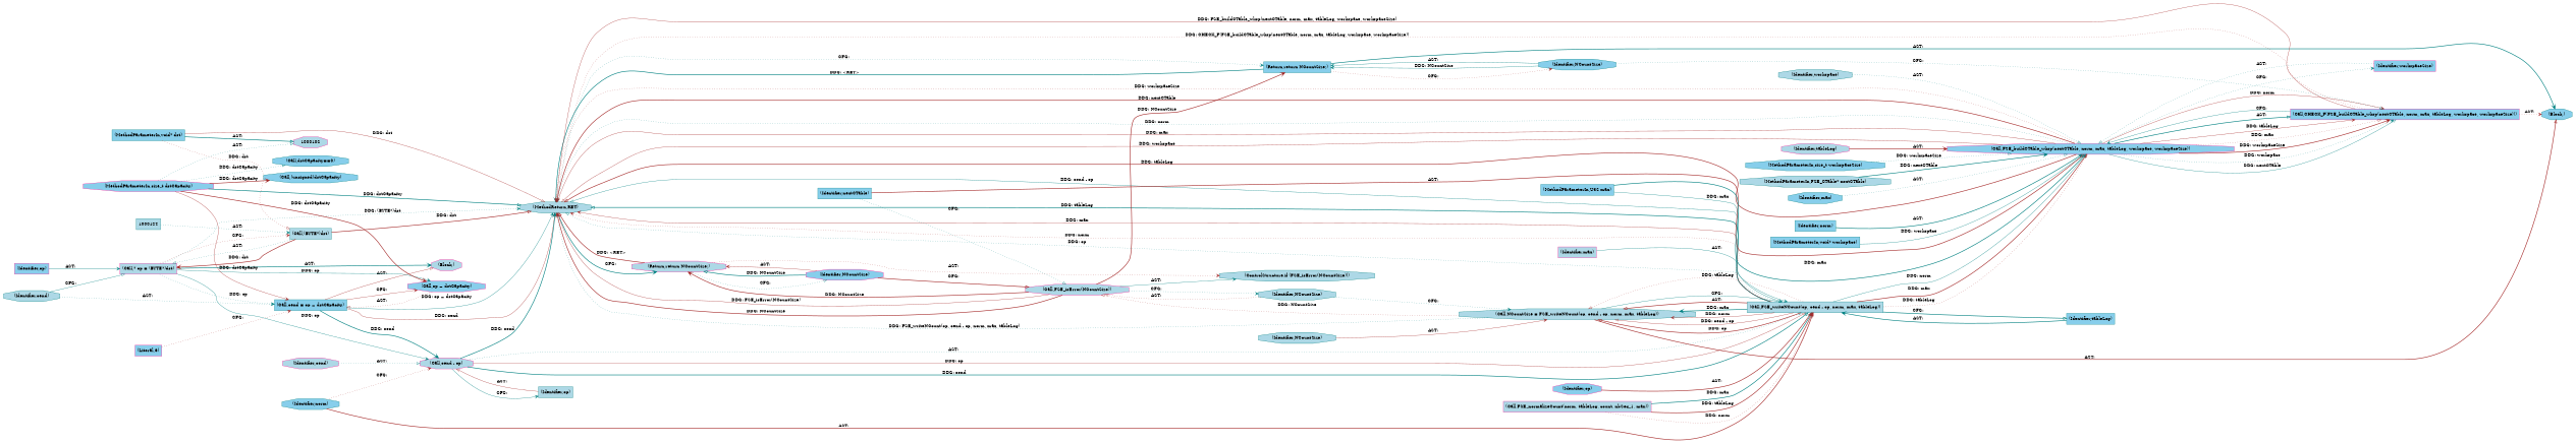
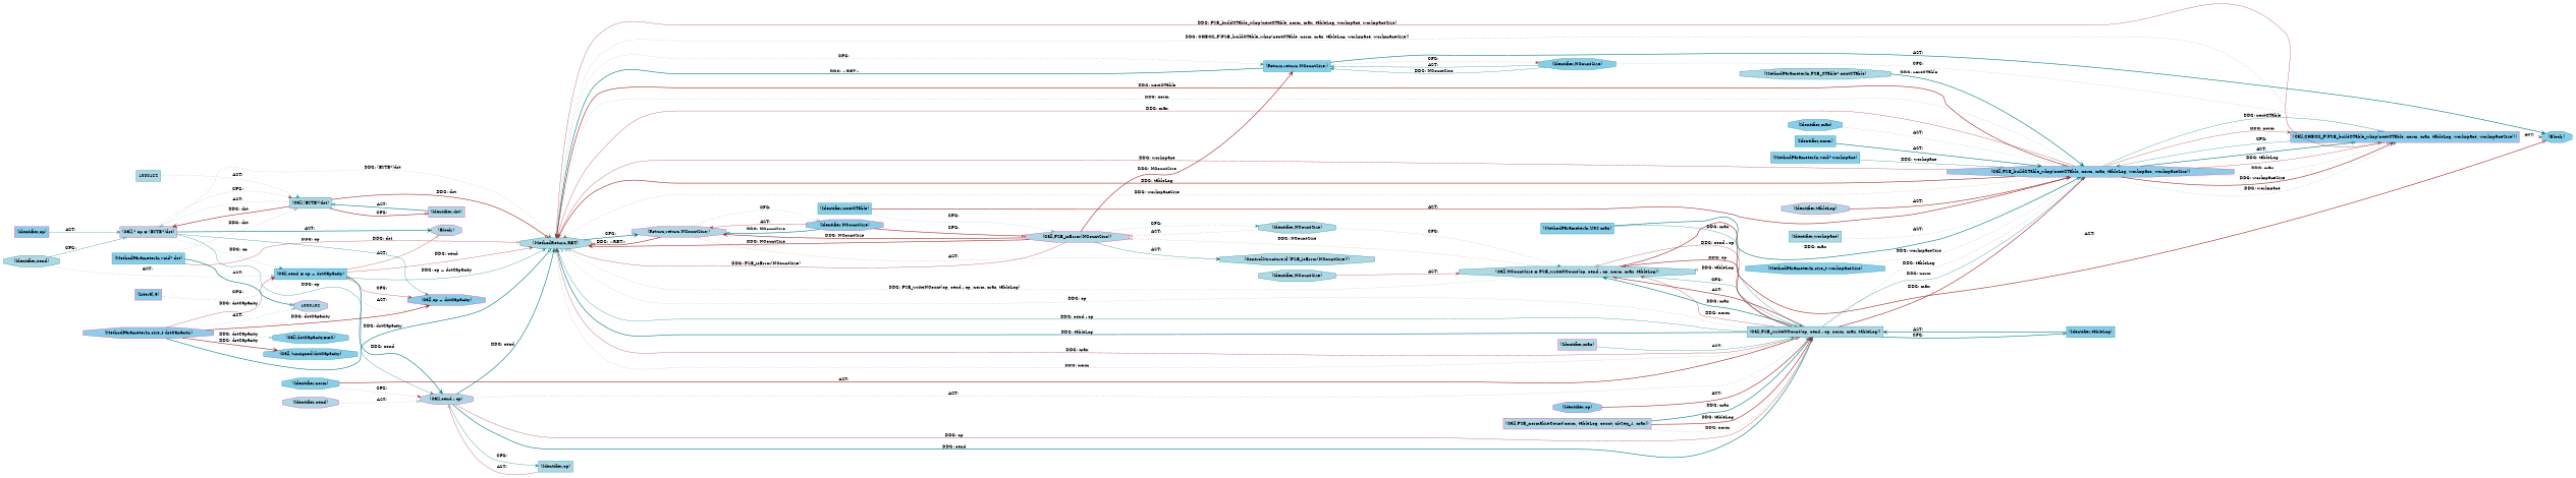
  digraph {
    rankdir=LR
    node [color=teal fillcolor=skyblue shape=octagon style=filled]
    edge [arrowhead=vee color=teal style=bold]
    n1 [label="(Call,oend = op + dstCapacity)" shape=box]
    n2 [color=deeppink fillcolor=lightblue label="(Call,oend - op)"]
    n3 [color=deeppink label="(Call,op + dstCapacity)"]
    n4 [fillcolor=lightblue label="(MethodReturn,RET)"]
    n5 [color=deeppink fillcolor=lightblue label="(Block,)"]
    n6 [fillcolor=lightblue label="(Call,FSE_writeNCount(op, oend - op, norm, max, tableLog))" shape=box]
    n7 [fillcolor=lightblue label="(Identifier,op)" shape=box]
    n8 [color=deeppink fillcolor=lightblue label="(Return,return NCountSize;)"]
    n9 [label="(Return,return NCountSize;)" shape=box]
    n10 [color=deeppink fillcolor=lightblue label="(Call,* op = (BYTE*)dst)" shape=box]
    n11 [fillcolor=lightblue label="(Call,(BYTE*)dst)" shape=box]
+   n12 [color=deeppink fillcolor=lightblue label="(Identifier,dst)" shape=box]
    n13 [label="(MethodParameterIn,void* dst)" shape=box]
    1000102 [color=deeppink fillcolor=lightblue]
    n15 [color=deeppink label="(MethodParameterIn,size_t dstCapacity)"]
    n16 [label="(Call,dstCapacity==0)"]
    n17 [label="(Call,(unsigned)dstCapacity)"]
    n18 [fillcolor=lightblue label="(Call,NCountSize = FSE_writeNCount(op, oend - op, norm, max, tableLog))"]
    n19 [color=deeppink label="(Call,FSE_buildCTable_wksp(nextCTable, norm, max, tableLog, workspace, workspaceSize))"]
    n20 [label="(Identifier,tableLog)" shape=box]
    n21 [color=deeppink fillcolor=lightblue label="(Call,FSE_isError(NCountSize))"]
    n22 [label="(Block,)"]
    n23 [color=deeppink label="(Call,CHECK_F(FSE_buildCTable_wksp(nextCTable, norm, max, tableLog, workspace, workspaceSize)))" shape=box]
-   n24 [color=deeppink label="(Identifier,workspaceSize)" shape=box]
    n25 [fillcolor=lightblue label="(Identifier,NCountSize)"]
    n26 [fillcolor=lightblue label="(ControlStructure,if (FSE_isError(NCountSize)))"]
    n27 [color=deeppink label="(Identifier,NCountSize)"]
    n28 [label="(Identifier,NCountSize)"]
    n29 [color=deeppink fillcolor=lightblue label="(Call,FSE_normalizeCount(norm, tableLog, count, nbSeq_1, max))" shape=box]
    n30 [label="(Identifier,norm)" shape=box]
    n31 [label="(Identifier,nextCTable)" shape=box]
    n32 [fillcolor=lightblue label="(Identifier,NCountSize)"]
-   n33 [fillcolor=lightblue label="(Identifier,workspace)"]
+   n33 [fillcolor=lightblue label="(Identifier,workspace)" shape=box]
    n34 [label="(MethodParameterIn,U32 max)" shape=box]
    n35 [label="(MethodParameterIn,void* workspace)" shape=box]
    n36 [color=deeppink label="(Identifier,op)" shape=box]
    n37 [color=deeppink fillcolor=lightblue label="(Identifier,max)" shape=box]
    n38 [color=deeppink fillcolor=lightblue label="(Identifier,oend)"]
    n39 [label="(Identifier,norm)"]
    n40 [color=deeppink fillcolor=lightblue label="(Identifier,tableLog)"]
    n41 [fillcolor=lightblue label="(Identifier,oend)"]
    n42 [color=deeppink label="(Literal,6)" shape=box]
    n43 [label="(MethodParameterIn,size_t workspaceSize)"]
    n44 [color=deeppink label="(Identifier,op)"]
    n45 [fillcolor=lightblue label="(MethodParameterIn,FSE_CTable* nextCTable)"]
    n46 [label="(Identifier,max)"]
    1000124 [fillcolor=lightblue shape=box]
    n1 -> n2 [label="DDG: oend"]
    n1 -> n3 [color=brown label="CFG: " style=solid]
    n1 -> n4 [color=brown label="DDG: oend" style=solid]
    n1 -> n4 [label="DDG: op + dstCapacity" style=solid]
    n1 -> n5 [arrowhead=onormal color=brown label="AST: " style=solid]
    n2 -> n4 [label="DDG: oend"]
    n2 -> n6 [arrowhead=onormal label="AST: " style=dotted]
    n2 -> n6 [arrowhead=onormal color=brown label="DDG: op" style=solid]
    n2 -> n6 [arrowhead=onormal label="DDG: oend"]
    n2 -> n7 [label="CFG: " style=solid]
    n3 -> n1 [arrowhead=onormal color=brown label="AST: " style=dotted]
    n4 -> n8 [label="CFG: "]
    n4 -> n9 [label="CFG: " style=dotted]
    n6 -> n4 [arrowhead=onormal label="DDG: oend - op" style=solid]
    n6 -> n4 [arrowhead=onormal label="DDG: tableLog"]
    n6 -> n4 [color=brown label="DDG: max" style=solid]
    n6 -> n4 [color=brown label="DDG: norm" style=dotted]
    n6 -> n4 [arrowhead=onormal label="DDG: op" style=dotted]
    n6 -> n18 [arrowhead=onormal color=brown label="AST: "]
    n6 -> n18 [label="DDG: max"]
    n6 -> n18 [color=brown label="DDG: norm" style=solid]
    n6 -> n18 [arrowhead=onormal color=brown label="DDG: oend - op" style=solid]
    n6 -> n18 [arrowhead=onormal color=brown label="DDG: op"]
    n6 -> n18 [arrowhead=onormal color=brown label="DDG: tableLog" style=dotted]
    n6 -> n19 [label="DDG: norm" style=solid]
    n6 -> n19 [arrowhead=onormal color=brown label="DDG: max"]
    n6 -> n19 [arrowhead=onormal color=brown label="DDG: tableLog" style=dotted]
    n6 -> n20 [arrowhead=onormal label="CFG: "]
    n7 -> n2 [arrowhead=onormal color=brown label="AST: " style=solid]
    n8 -> n4 [arrowhead=onormal color=brown label="DDG: <RET>"]
    n8 -> n26 [color=brown label="AST: " style=dotted]
    n8 -> n27 [arrowhead=onormal label="CFG: " style=dotted]
    n9 -> n4 [label="DDG: <RET>"]
    n9 -> n22 [label="AST: "]
    n9 -> n28 [color=brown label="CFG: " style=dotted]
    n10 -> n1 [label="DDG: op" style=dotted]
    n10 -> n2 [label="DDG: op" style=solid]
    n10 -> n3 [label="DDG: op" style=solid]
    n10 -> n4 [label="DDG: (BYTE*)dst" style=dotted]
    n10 -> n5 [label="AST: "]
    n10 -> n11 [color=brown label="CFG: " style=dotted]
    n11 -> n4 [arrowhead=onormal color=brown label="DDG: dst"]
    n11 -> n10 [arrowhead=onormal label="AST: " style=dotted]
    n11 -> n10 [color=brown label="DDG: dst"]
+   n11 -> n12 [arrowhead=onormal color=brown label="CFG: "]
+   n12 -> n11 [arrowhead=onormal label="AST: "]
    n13 -> n4 [arrowhead=onormal color=brown label="DDG: dst" style=solid]
    n13 -> n11 [arrowhead=onormal color=brown label="DDG: dst" style=dotted]
    n13 -> 1000102 [arrowhead=onormal label="AST: "]
    n15 -> n1 [color=brown label="DDG: dstCapacity" style=solid]
    n15 -> n3 [color=brown label="DDG: dstCapacity"]
    n15 -> n4 [arrowhead=onormal label="DDG: dstCapacity"]
    n15 -> 1000102 [arrowhead=onormal label="AST: " style=dotted]
    n15 -> n16 [arrowhead=onormal label="DDG: dstCapacity" style=dotted]
    n15 -> n17 [color=brown label="DDG: dstCapacity"]
    n18 -> n4 [arrowhead=onormal label="DDG: FSE_writeNCount(op, oend - op, norm, max, tableLog)" style=dotted]
    n18 -> n6 [arrowhead=onormal label="CFG: " style=solid]
    n18 -> n21 [arrowhead=onormal color=brown label="DDG: NCountSize" style=dotted]
    n18 -> n22 [arrowhead=onormal color=brown label="AST: "]
    n19 -> n4 [arrowhead=onormal color=brown label="DDG: tableLog"]
    n19 -> n4 [color=brown label="DDG: workspaceSize" style=dotted]
    n19 -> n4 [color=brown label="DDG: nextCTable"]
    n19 -> n4 [label="DDG: norm" style=dotted]
    n19 -> n4 [arrowhead=onormal color=brown label="DDG: max" style=solid]
    n19 -> n4 [arrowhead=onormal color=brown label="DDG: workspace" style=solid]
    n19 -> n23 [arrowhead=onormal label="AST: "]
    n19 -> n23 [color=brown label="DDG: tableLog" style=solid]
    n19 -> n23 [arrowhead=onormal color=brown label="DDG: max" style=dotted]
    n19 -> n23 [color=brown label="DDG: workspaceSize"]
    n19 -> n23 [label="DDG: workspace" style=dotted]
    n19 -> n23 [arrowhead=onormal label="DDG: nextCTable" style=solid]
    n19 -> n23 [color=brown label="DDG: norm" style=solid]
-   n19 -> n24 [label="CFG: " style=dotted]
    n20 -> n6 [label="AST: "]
    n21 -> n4 [arrowhead=onormal color=brown label="DDG: FSE_isError(NCountSize)" style=solid]
    n21 -> n4 [color=brown label="DDG: NCountSize"]
    n21 -> n8 [color=brown label="DDG: NCountSize"]
    n21 -> n9 [color=brown label="DDG: NCountSize"]
    n21 -> n25 [label="CFG: " style=dotted]
    n21 -> n26 [label="AST: " style=solid]
    n23 -> n4 [arrowhead=onormal color=brown label="DDG: FSE_buildCTable_wksp(nextCTable, norm, max, tableLog, workspace, workspaceSize)" style=solid]
    n23 -> n4 [color=brown label="DDG: CHECK_F(FSE_buildCTable_wksp(nextCTable, norm, max, tableLog, workspace, workspaceSize))" style=dotted]
    n23 -> n19 [label="CFG: " style=solid]
    n23 -> n22 [color=brown label="AST: " style=dotted]
-   n24 -> n19 [arrowhead=onormal label="AST: " style=dotted]
    n25 -> n18 [label="CFG: " style=dotted]
    n25 -> n21 [arrowhead=onormal color=brown label="AST: " style=dotted]
    n27 -> n8 [color=brown label="AST: " style=solid]
    n27 -> n8 [arrowhead=onormal label="DDG: NCountSize"]
    n27 -> n21 [arrowhead=onormal color=brown label="CFG: "]
    n28 -> n9 [label="AST: " style=solid]
    n28 -> n9 [label="DDG: NCountSize" style=solid]
    n28 -> n23 [arrowhead=onormal label="CFG: " style=dotted]
    n29 -> n6 [arrowhead=onormal color=brown label="DDG: norm" style=dotted]
    n29 -> n6 [label="DDG: max"]
    n29 -> n6 [color=brown label="DDG: tableLog"]
    n30 -> n19 [label="AST: "]
    n31 -> n19 [arrowhead=onormal color=brown label="AST: "]
    n31 -> n21 [arrowhead=onormal label="CFG: " style=dotted]
    n32 -> n18 [color=brown label="AST: " style=solid]
    n33 -> n19 [arrowhead=onormal label="AST: " style=dotted]
    n34 -> n6 [label="DDG: max" style=solid]
    n34 -> n19 [arrowhead=onormal label="DDG: max"]
    n35 -> n19 [arrowhead=onormal label="DDG: workspace" style=solid]
    n36 -> n10 [label="AST: " style=solid]
    n37 -> n6 [label="AST: " style=solid]
    n38 -> n2 [arrowhead=onormal label="AST: " style=dotted]
    n39 -> n2 [color=brown label="CFG: " style=dotted]
    n39 -> n6 [arrowhead=onormal color=brown label="AST: "]
    n40 -> n19 [color=brown label="AST: "]
    n41 -> n1 [arrowhead=onormal label="AST: " style=dotted]
    n41 -> n10 [arrowhead=onormal label="CFG: " style=solid]
    n42 -> n1 [color=brown label="CFG: " style=dotted]
    n43 -> n19 [arrowhead=onormal label="DDG: workspaceSize" style=dotted]
    n44 -> n6 [arrowhead=onormal color=brown label="AST: "]
    n45 -> n19 [label="DDG: nextCTable"]
    n46 -> n19 [arrowhead=onormal label="AST: " style=dotted]
    1000124 -> n11 [label="AST: " style=dotted]
  }
